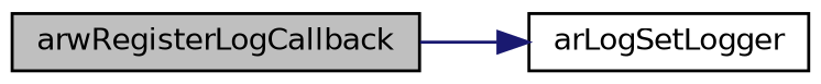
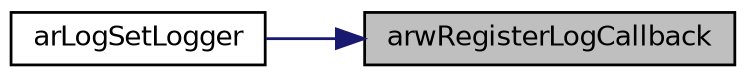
  digraph {
    rankdir=LR
    node [color=black fontname=Helvetica fontsize=10 shape=record style=filled]
    n1 [fillcolor=grey75 fontcolor=black height=0.2 label=arwRegisterLogCallback width=0.4]
    n2 [fillcolor=white height=0.2 label=arLogSetLogger width=0.4]
-   n1 -> n2 [color=midnightblue fontname=Helvetica fontsize=10 labelfontname=Helvetica labelfontsize=10 style=solid]
+   n2 -> n1 [color=midnightblue fontname=Helvetica fontsize=10 labelfontname=Helvetica labelfontsize=10 style=solid]
  }
